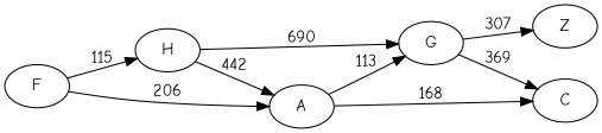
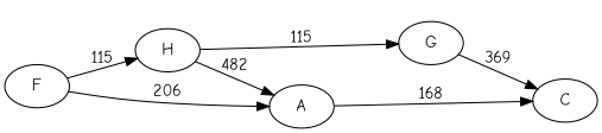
  digraph {
    fontname="Comic Neue"
    rankdir=LR
    node [fontname="Comic Neue"]
    edge [fontname="Comic Neue"]
    H
    A
    G
    C
-   Z
    F
-   H -> A [label=442]
-   H -> G [label=690]
-   A -> G [label=113]
+   H -> A [label=482]
+   H -> G [label=115]
    A -> C [label=168]
    G -> C [label=369]
-   G -> Z [label=307]
    F -> H [label=115]
    F -> A [label=206]
  }
